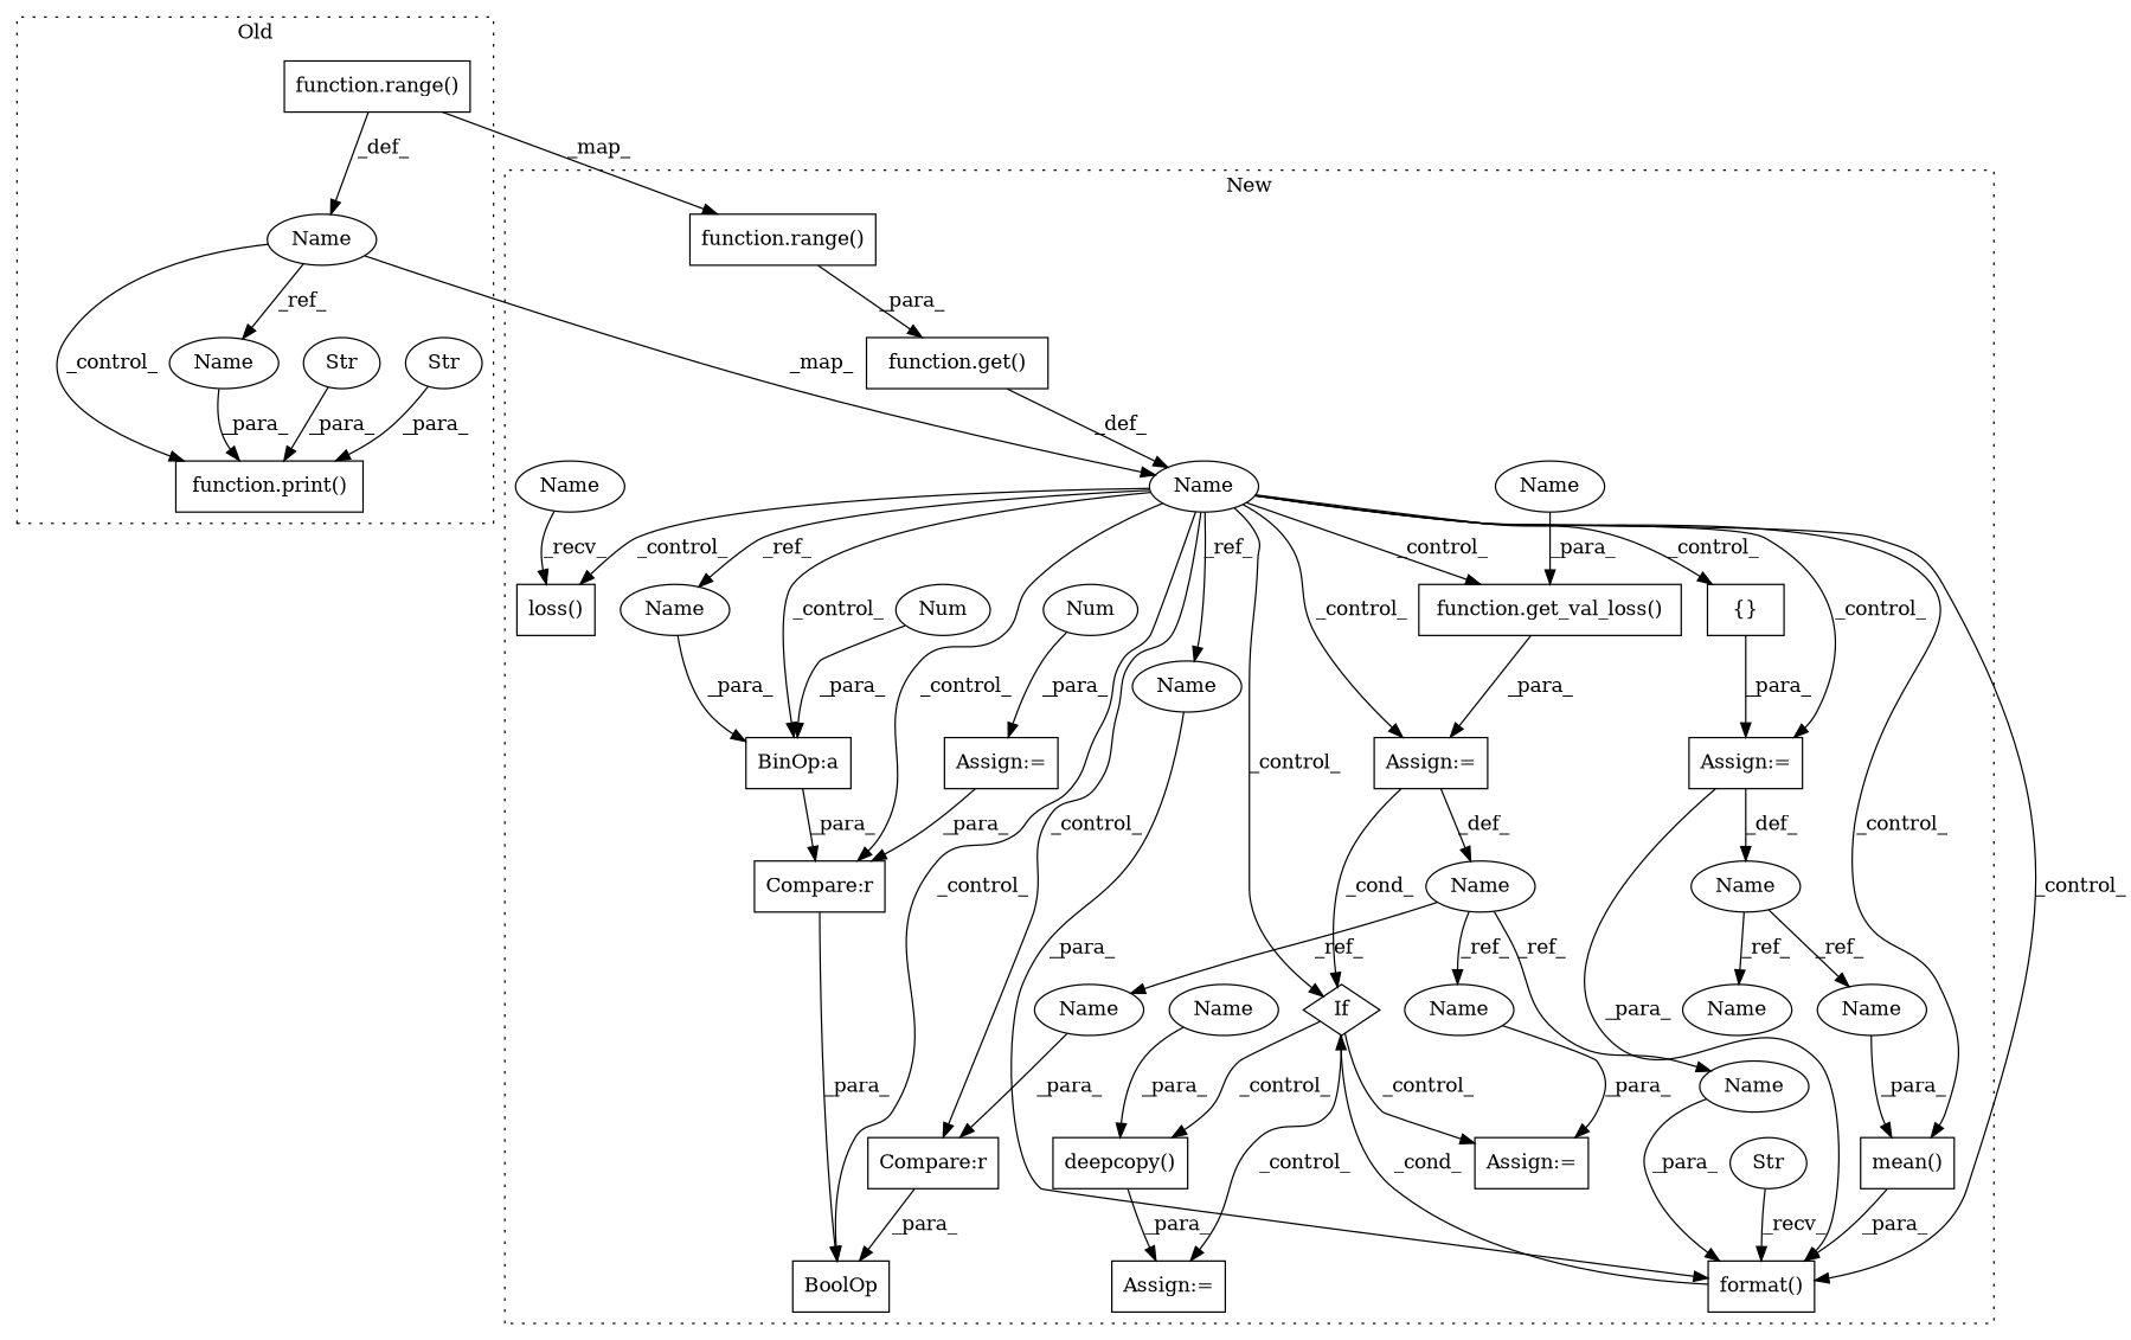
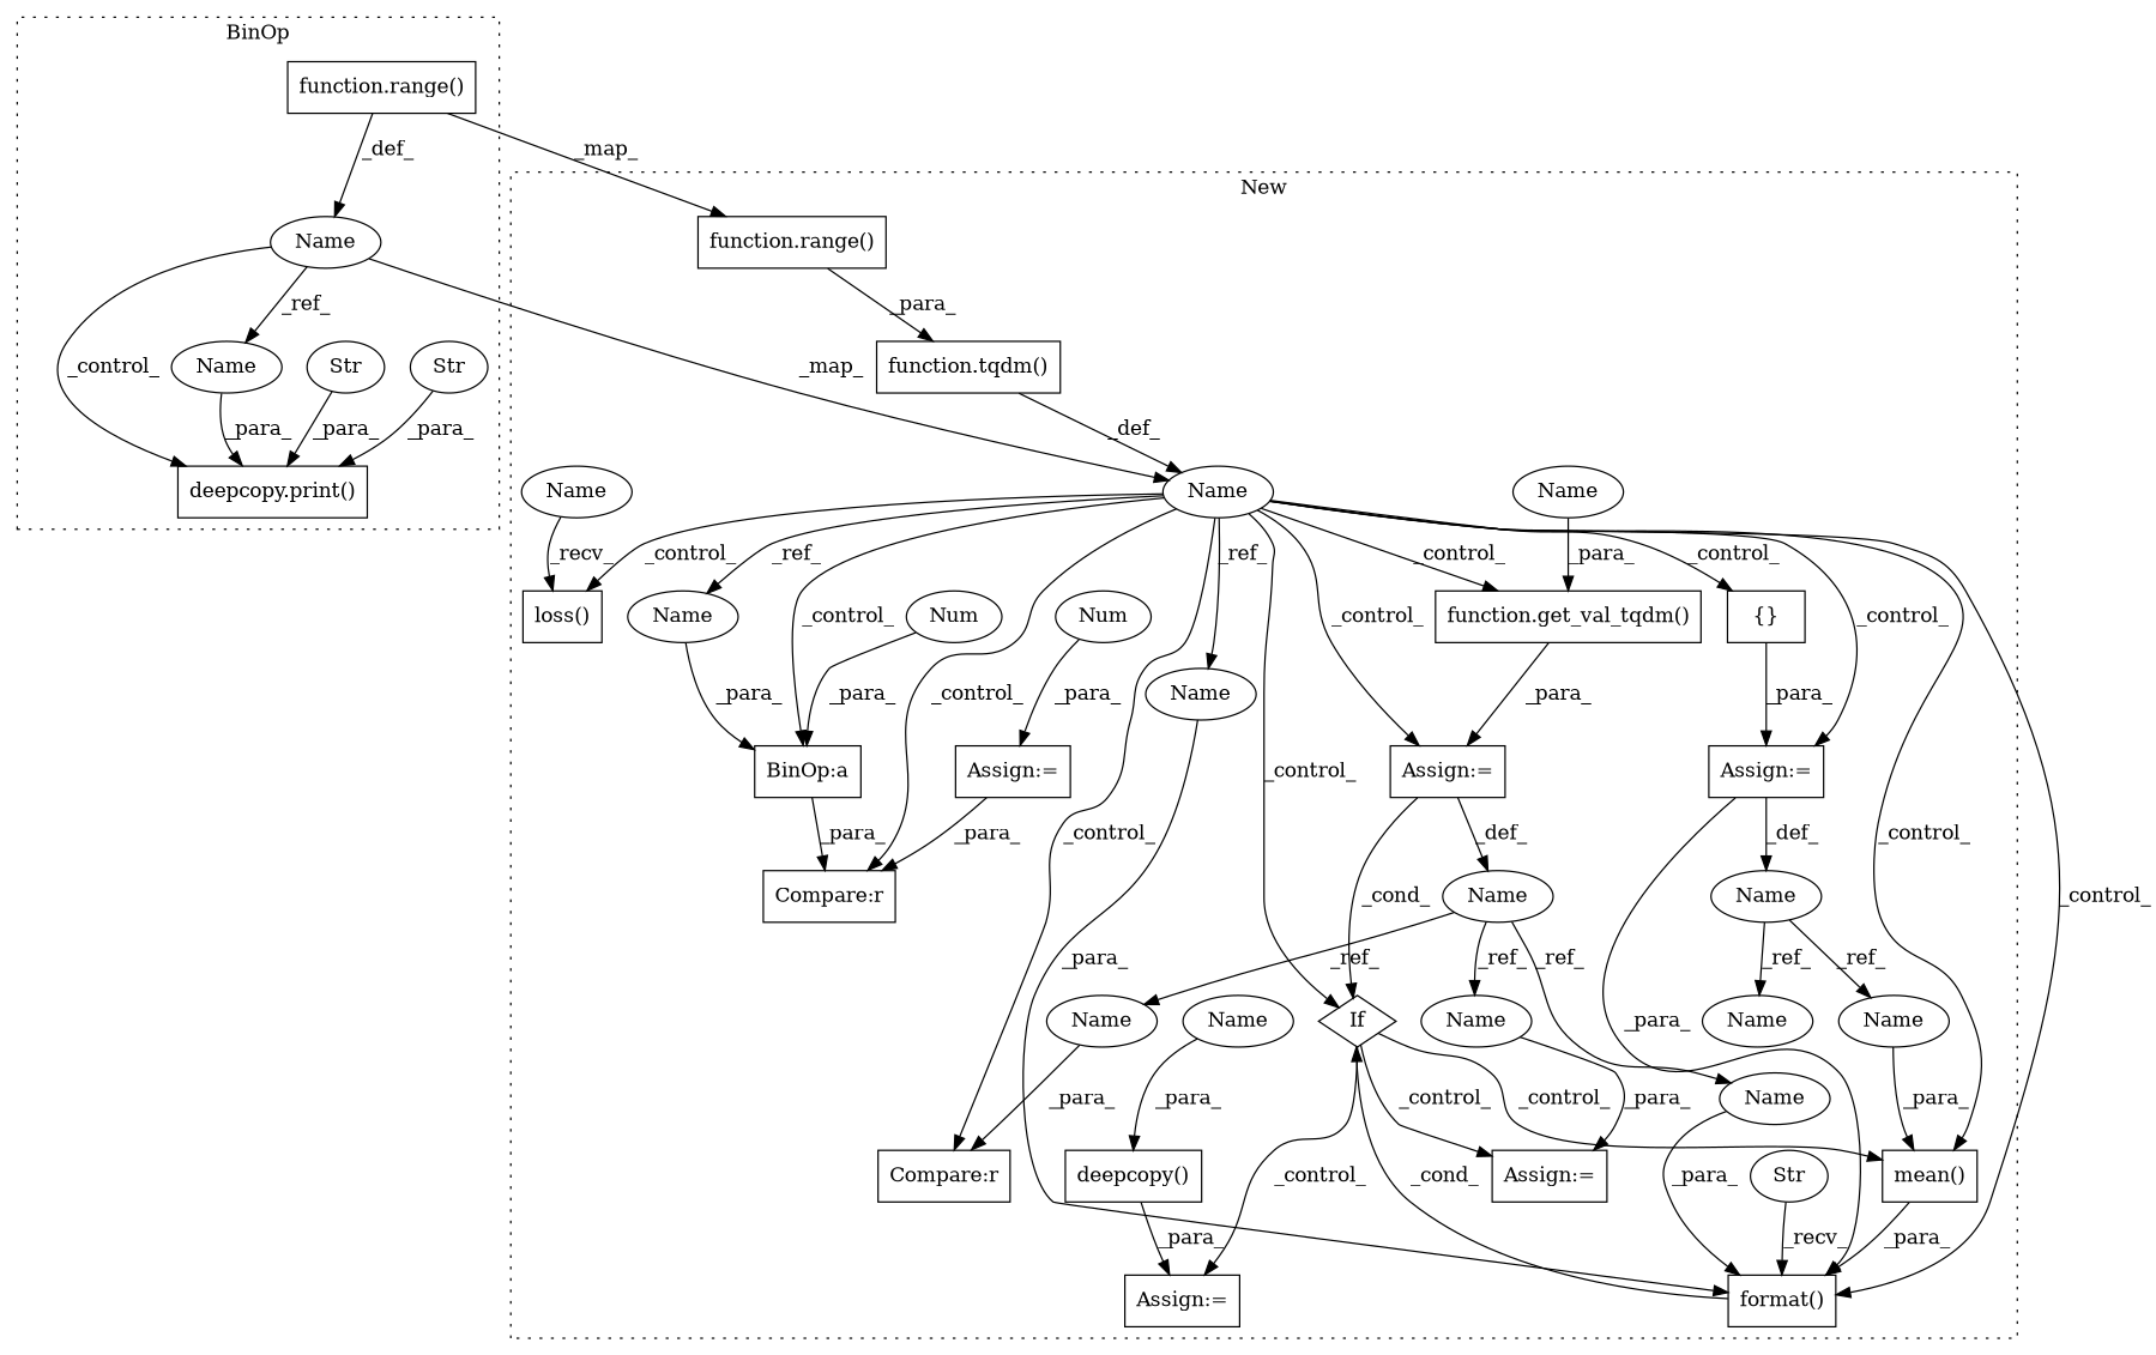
  digraph {
    node [a=87 l=5 s=2242 shape=ellipse]
-   n1 [a=75 l="6,1" label="function.print()" s="1595,1633" shape=box]
+   n1 [a=75 l="6,1" label="deepcopy.print()" s="1595,1633" shape=box]
    n2 [a=66 l=7 label=Str s=1601]
    n3 [label=Name s=1026]
    n4 [a=66 l=3 label=Str s=1617]
    n5 [a=75 l="6,1" label="function.range()" s="1035,1047" shape=box]
    n6 [label=Name s=1610]
-   n7 [a=72 l=51 label=BoolOp shape=box]
    n8 [a=40 l=23 label="Compare:r" s=2270 shape=box]
    n9 [a=96 l=3 label=If s=2239 shape=diamond]
    n10 [a=40 l=23 label="Compare:r" shape=box]
    n11 [a=68 l=3 label="Assign:=" s=2353 shape=box]
    n12 [a=68 l=3 label="Assign:=" s=2319 shape=box]
    n13 [a=82 l=3 label="BinOp:a" s=2247 shape=box]
    n14 [a=76 l=1 label=Num s=2250]
    n15 [a=68 l=3 label="Assign:=" s=1396 shape=box]
    n16 [label=Name s=1527]
    n17 [a=59 l="2,1" label="{}" s="1578,1578" shape=box]
    n18 [a=75 l="14,1" label="deepcopy()" s="2356,2375" shape=box]
    n19 [a=75 l="6,1" label="function.range()" s="1541,1553" shape=box]
-   n20 [a=75 l="13,1" label="function.get_val_loss()" s="2200,2229" shape=box]
+   n20 [a=75 l="13,1" label="function.get_val_tqdm()" s="2200,2229" shape=box]
    n21 [a=75 l=13 label="loss()" s=2495 shape=box]
    n22 [a=76 l=2 label=Num s=1399]
-   n23 [a=75 l="5,1" label="function.get()" s="1536,1554" shape=box]
+   n23 [a=75 l="5,1" label="function.tqdm()" s="1536,1554" shape=box]
    n24 [l=10 label=Name s=1565]
    n25 [a=75 l="8,1" label="mean()" s="2455,2473" shape=box]
    n26 [l=8 label=Name s=2189]
    n27 [a=75 l="56,1" label="format()" s="2392,2484" shape=box]
    n28 [a=66 l=48 label=Str s=2392]
    n29 [a=68 l=3 label="Assign:=" s=2197 shape=box]
    n30 [a=68 l=3 label="Assign:=" s=1575 shape=box]
    n31 [l=10 label=Name s=2050]
    n32 [l=10 label=Name s=2463]
    n33 [l=8 label=Name s=2322]
    n34 [l=8 label=Name s=2270]
    n35 [l=8 label=Name s=2476]
    n36 [label=Name s=2448]
    n37 [label=Name]
    n38 [label=Name s=2370]
    n39 [label=Name s=2219]
    n40 [label=Name s=2495]
    subgraph cluster_1 {
-     label=Old
+     label=BinOp
      style=dotted
      n1
      n2
      n3
      n4
      n5
      n6
    }
    subgraph cluster_2 {
      label=New
      style=dotted
-     n7
      n8
      n9
      n10
      n11
      n12
      n13
      n14
      n15
      n16
      n17
      n18
      n19
      n20
      n21
      n22
      n23
      n24
      n25
      n26
      n27
      n28
      n29
      n30
      n31
      n32
      n33
      n34
      n35
      n36
      n37
      n38
      n39
      n40
    }
    n2 -> n1 [label=_para_]
    n3 -> n1 [label=_control_]
    n3 -> n6 [label=_ref_]
    n3 -> n16 [label=_map_]
    n4 -> n1 [label=_para_]
    n5 -> n3 [label=_def_]
    n5 -> n19 [label=_map_]
    n6 -> n1 [label=_para_]
-   n8 -> n7 [label=_para_]
    n9 -> n11 [label=_control_]
    n9 -> n12 [label=_control_]
-   n9 -> n18 [label=_control_]
-   n10 -> n7 [label=_para_]
+   n9 -> n25 [label=_control_]
    n13 -> n10 [label=_para_]
    n14 -> n13 [label=_para_]
    n15 -> n10 [label=_para_]
-   n16 -> n7 [label=_control_]
    n16 -> n8 [label=_control_]
    n16 -> n9 [label=_control_]
    n16 -> n10 [label=_control_]
    n16 -> n13 [label=_control_]
    n16 -> n17 [label=_control_]
    n16 -> n20 [label=_control_]
    n16 -> n21 [label=_control_]
    n16 -> n25 [label=_control_]
    n16 -> n27 [label=_control_]
    n16 -> n29 [label=_control_]
    n16 -> n30 [label=_control_]
    n16 -> n36 [label=_ref_]
    n16 -> n37 [label=_ref_]
    n17 -> n30 [label=_para_]
    n18 -> n11 [label=_para_]
    n19 -> n23 [label=_para_]
    n20 -> n29 [label=_para_]
    n22 -> n15 [label=_para_]
    n23 -> n16 [label=_def_]
    n24 -> n31 [label=_ref_]
    n24 -> n32 [label=_ref_]
    n25 -> n27 [label=_para_]
    n26 -> n33 [label=_ref_]
    n26 -> n34 [label=_ref_]
    n26 -> n35 [label=_ref_]
    n27 -> n9 [label=_cond_]
    n28 -> n27 [label=_recv_]
    n29 -> n9 [label=_cond_]
    n29 -> n26 [label=_def_]
    n30 -> n24 [label=_def_]
    n30 -> n27 [label=_para_]
    n32 -> n25 [label=_para_]
    n33 -> n12 [label=_para_]
    n34 -> n8 [label=_para_]
    n35 -> n27 [label=_para_]
    n36 -> n27 [label=_para_]
    n37 -> n13 [label=_para_]
    n38 -> n18 [label=_para_]
    n39 -> n20 [label=_para_]
    n40 -> n21 [label=_recv_]
  }
